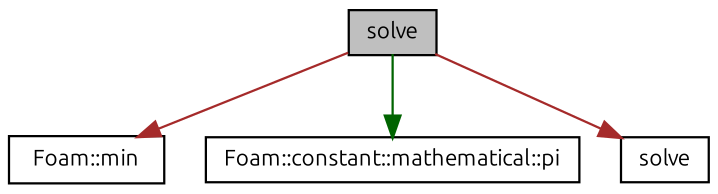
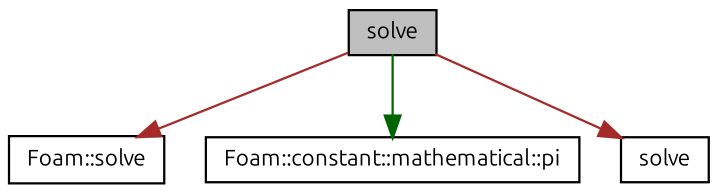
  digraph {
    rankdir=TB
    fontname=Ubuntu
    node [color=black fontname=Ubuntu fontsize=10 shape=record]
    edge [color=brown fontname=Ubuntu fontsize=10 labelfontname=Helvetica labelfontsize=10 style=solid]
    n1 [fillcolor=grey75 fontcolor=black height=0.2 label=solve style=filled width=0.4]
-   n2 [height=0.2 label="Foam::min" width=0.4]
+   n2 [height=0.2 label="Foam::solve" width=0.4]
    n3 [height=0.2 label="Foam::constant::mathematical::pi" width=0.4]
    n4 [height=0.2 label=solve width=0.4]
    n1 -> n2
    n1 -> n3 [color=darkgreen]
    n1 -> n4
  }
